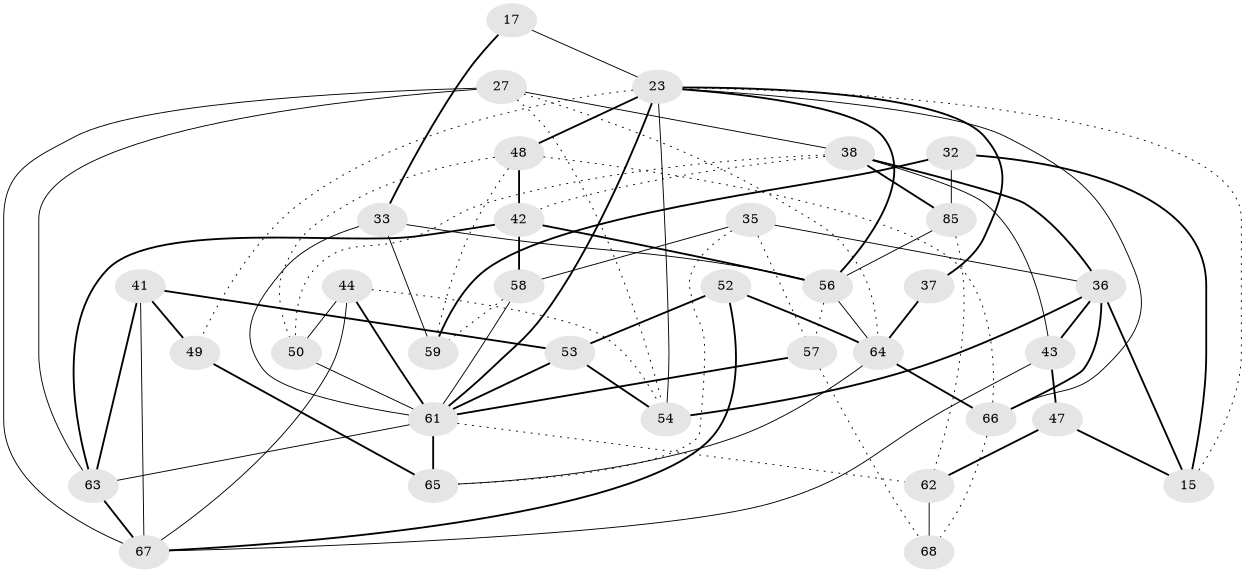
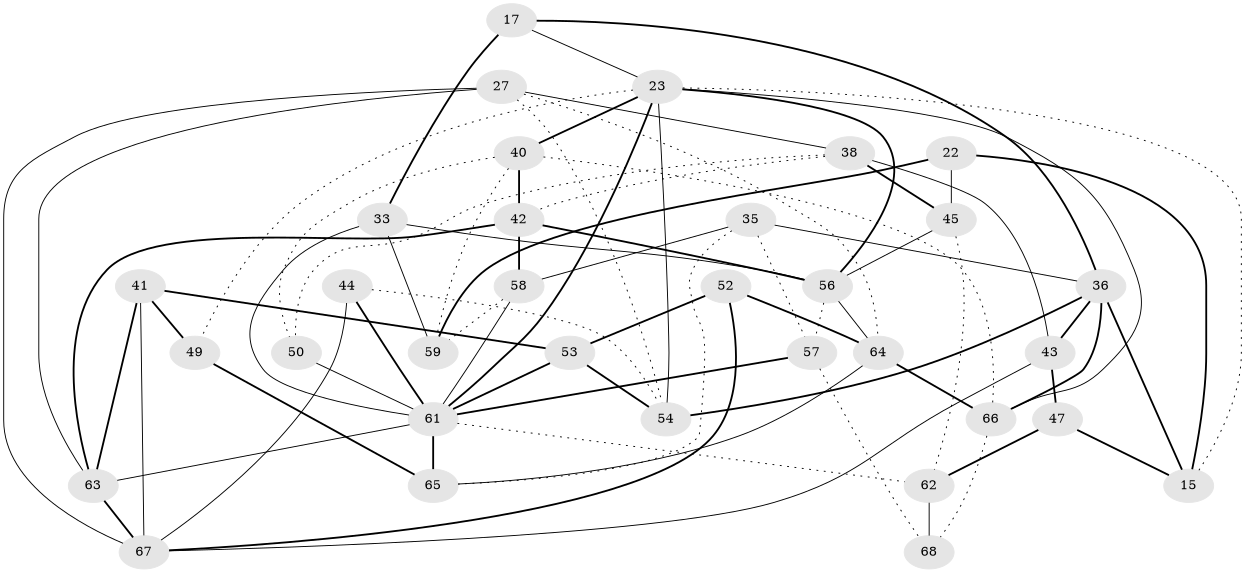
  graph {
    node [color=gray90 style=filled]
    edge [style=bold]
    23 [super="+7+16"]
    n2 [label=15]
-   37
-   40 [super="+12+34" label=48]
+   40 [super="+12+34"]
    49 [super="+13"]
    54 [super="+21"]
    56 [super="+18+25"]
    61 [super="+48+39"]
    66 [super="+46"]
    n10 [label=17]
    33 [super="+3"]
    36 [super="+17"]
    59 [super="+6"]
    43 [super="+11"]
-   22 [label=32]
-   45 [label=85]
+   22
+   45
    62 [super="+51"]
    64 [super="+10+32"]
    42 [super="+29"]
    50
    65 [super="+26+60"]
    57
    63 [super="+28"]
    68
    38 [super="+20"]
    27
    67 [super="+31+24"]
    35
    58
    47
    41 [super="+1+4"]
    53
    44
    52
    23 -- n2 [style=dotted]
-   23 -- 37
    23 -- 40
    23 -- 49 [style=dotted weight=2]
    23 -- 54 [style=solid]
    23 -- 56
    23 -- 61
    23 -- 66 [style=solid]
-   37 -- 64 [weight=2]
    40 -- 66 [style=dotted]
    40 -- 59 [style=dotted]
    40 -- 42 [weight=2]
    40 -- 50 [style=dotted]
    49 -- 65 [weight=2]
    56 -- 64 [style=solid weight=2]
    56 -- 57 [style=dotted]
    61 -- 62 [style=dotted]
    61 -- 65 [weight=2]
    61 -- 63 [style=solid weight=3]
    66 -- 68 [style=dotted]
    n10 -- 23 [style=solid]
    n10 -- 33 [weight=2]
-   38 -- 36
+   n10 -- 36
    33 -- 56 [style=solid]
    33 -- 61 [style=solid]
    33 -- 59 [style=solid weight=2]
    36 -- n2
    36 -- 54 [weight=2]
    36 -- 66 [weight=2]
    36 -- 43
    43 -- 67 [style=solid]
    43 -- 47 [weight=2]
    22 -- n2
    22 -- 59 [weight=2]
    22 -- 45 [style=solid]
    45 -- 56 [style=solid]
    45 -- 62 [style=dotted]
    62 -- 68 [style=solid]
    64 -- 66
    64 -- 65 [style=solid]
    42 -- 56 [weight=2]
    42 -- 63
    42 -- 58
    50 -- 61 [style=solid]
    57 -- 61
    57 -- 68 [style=dotted]
    63 -- 67 [weight=2]
    38 -- 43 [style=solid weight=2]
    38 -- 45
    38 -- 42 [style=dotted]
    38 -- 50 [style=dotted]
    27 -- 54 [style=dotted]
    27 -- 64 [style=dotted]
    27 -- 63 [style=solid]
    27 -- 38 [style=solid]
    27 -- 67 [style=solid weight=2]
    35 -- 36 [style=solid]
    35 -- 65 [style=dotted]
    35 -- 57 [style=dotted]
    35 -- 58 [style=solid]
    58 -- 61 [style=solid]
    58 -- 59 [style=dotted]
    47 -- n2
    47 -- 62
    41 -- 49 [weight=2]
    41 -- 63
    41 -- 67 [style=solid weight=3]
    41 -- 53
    53 -- 54
    53 -- 61
    44 -- 54 [style=dotted]
    44 -- 61
-   44 -- 50 [style=solid]
    44 -- 67 [style=solid]
    52 -- 64
    52 -- 67
    52 -- 53
  }
